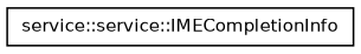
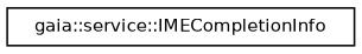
  digraph {
    rankdir=LR
-   n1 [color=black fillcolor=white fontname=Helvetica fontsize=10 height=0.2 label="service::service::IMECompletionInfo" shape=record style=filled width=0.4]
+   n1 [color=black fillcolor=white fontname=Helvetica fontsize=10 height=0.2 label="gaia::service::IMECompletionInfo" shape=record style=filled width=0.4]
  }
